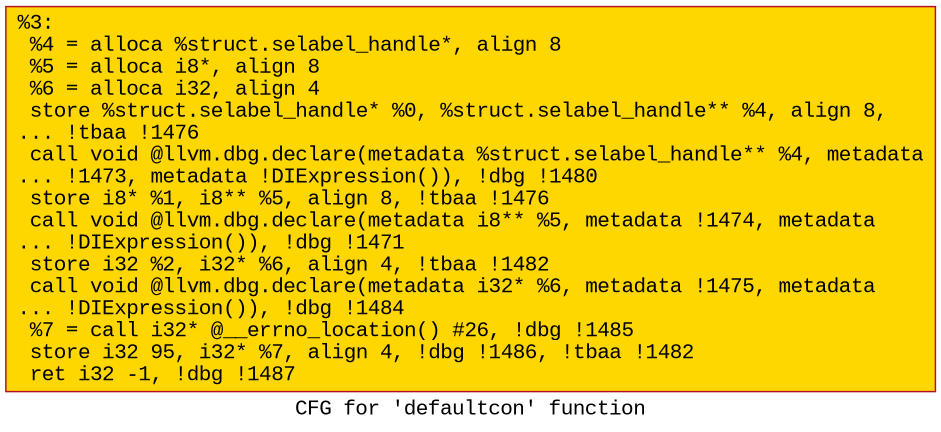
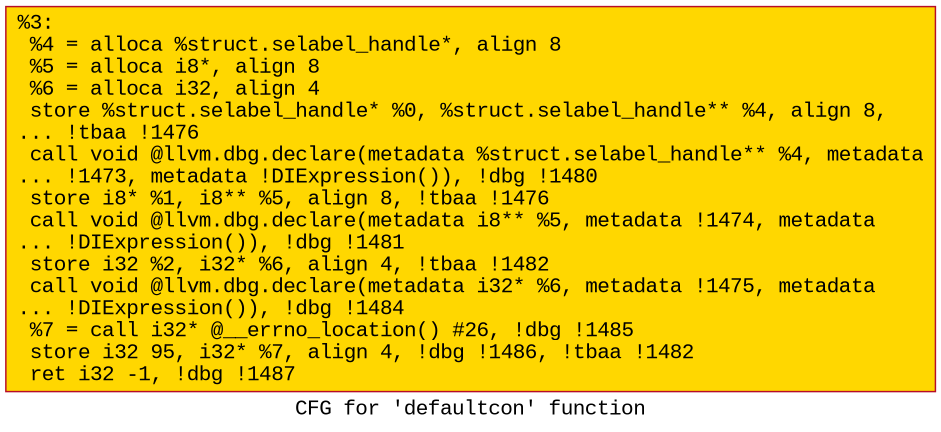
  digraph {
    label="CFG for 'defaultcon' function"
    fontname="Liberation Mono"
-   n1 [color="#b70d28ff" fillcolor=gold label="{%3:\l  %4 = alloca %struct.selabel_handle*, align 8\l  %5 = alloca i8*, align 8\l  %6 = alloca i32, align 4\l  store %struct.selabel_handle* %0, %struct.selabel_handle** %4, align 8,\l... !tbaa !1476\l  call void @llvm.dbg.declare(metadata %struct.selabel_handle** %4, metadata\l... !1473, metadata !DIExpression()), !dbg !1480\l  store i8* %1, i8** %5, align 8, !tbaa !1476\l  call void @llvm.dbg.declare(metadata i8** %5, metadata !1474, metadata\l... !DIExpression()), !dbg !1471\l  store i32 %2, i32* %6, align 4, !tbaa !1482\l  call void @llvm.dbg.declare(metadata i32* %6, metadata !1475, metadata\l... !DIExpression()), !dbg !1484\l  %7 = call i32* @__errno_location() #26, !dbg !1485\l  store i32 95, i32* %7, align 4, !dbg !1486, !tbaa !1482\l  ret i32 -1, !dbg !1487\l}" shape=record style=filled fontname="Liberation Mono"]
+   n1 [color="#b70d28ff" fillcolor=gold label="{%3:\l  %4 = alloca %struct.selabel_handle*, align 8\l  %5 = alloca i8*, align 8\l  %6 = alloca i32, align 4\l  store %struct.selabel_handle* %0, %struct.selabel_handle** %4, align 8,\l... !tbaa !1476\l  call void @llvm.dbg.declare(metadata %struct.selabel_handle** %4, metadata\l... !1473, metadata !DIExpression()), !dbg !1480\l  store i8* %1, i8** %5, align 8, !tbaa !1476\l  call void @llvm.dbg.declare(metadata i8** %5, metadata !1474, metadata\l... !DIExpression()), !dbg !1481\l  store i32 %2, i32* %6, align 4, !tbaa !1482\l  call void @llvm.dbg.declare(metadata i32* %6, metadata !1475, metadata\l... !DIExpression()), !dbg !1484\l  %7 = call i32* @__errno_location() #26, !dbg !1485\l  store i32 95, i32* %7, align 4, !dbg !1486, !tbaa !1482\l  ret i32 -1, !dbg !1487\l}" shape=record style=filled fontname="Liberation Mono"]
  }
